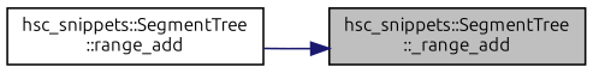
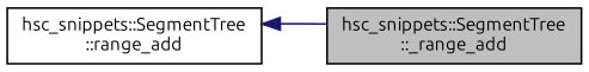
  digraph {
    rankdir=RL
    fontname=Ubuntu
    node [color=black fontname=Ubuntu fontsize=10 shape=record style=filled]
    n1 [fillcolor=grey75 fontcolor=black height=0.2 label="hsc_snippets::SegmentTree\l::_range_add" width=0.4]
    n2 [fillcolor=white height=0.2 label="hsc_snippets::SegmentTree\l::range_add" width=0.4]
-   n1 -> n2 [color=midnightblue dir=back fontname=Ubuntu fontsize=10 labelfontname=Helvetica labelfontsize=10 style=solid]
+   n2 -> n1 [color=midnightblue dir=back fontname=Ubuntu fontsize=10 labelfontname=Helvetica labelfontsize=10 style=solid]
  }
